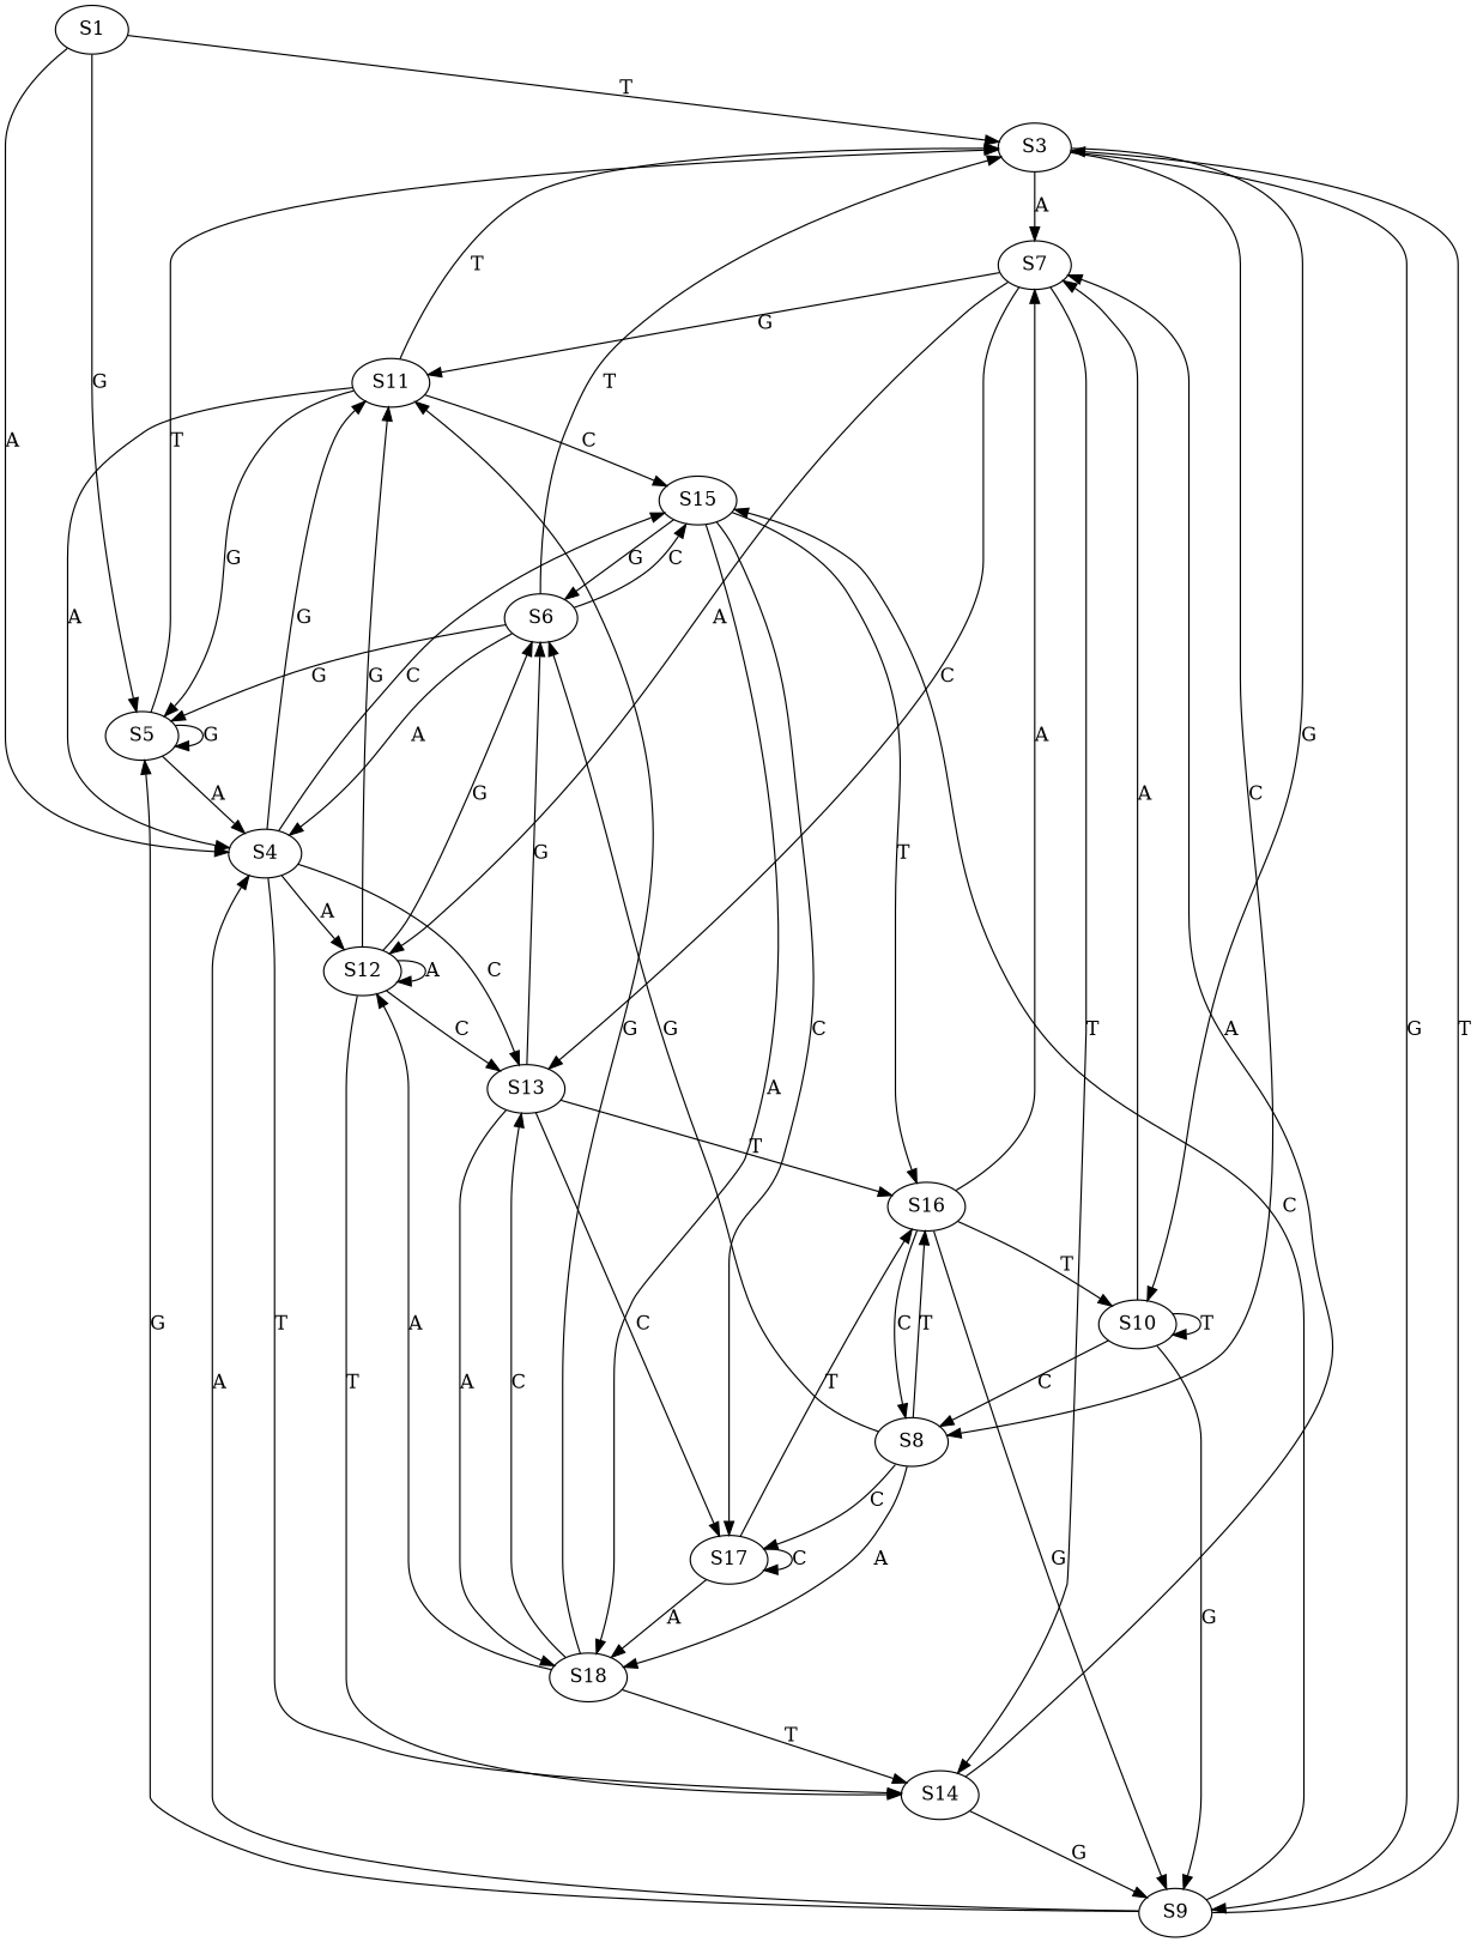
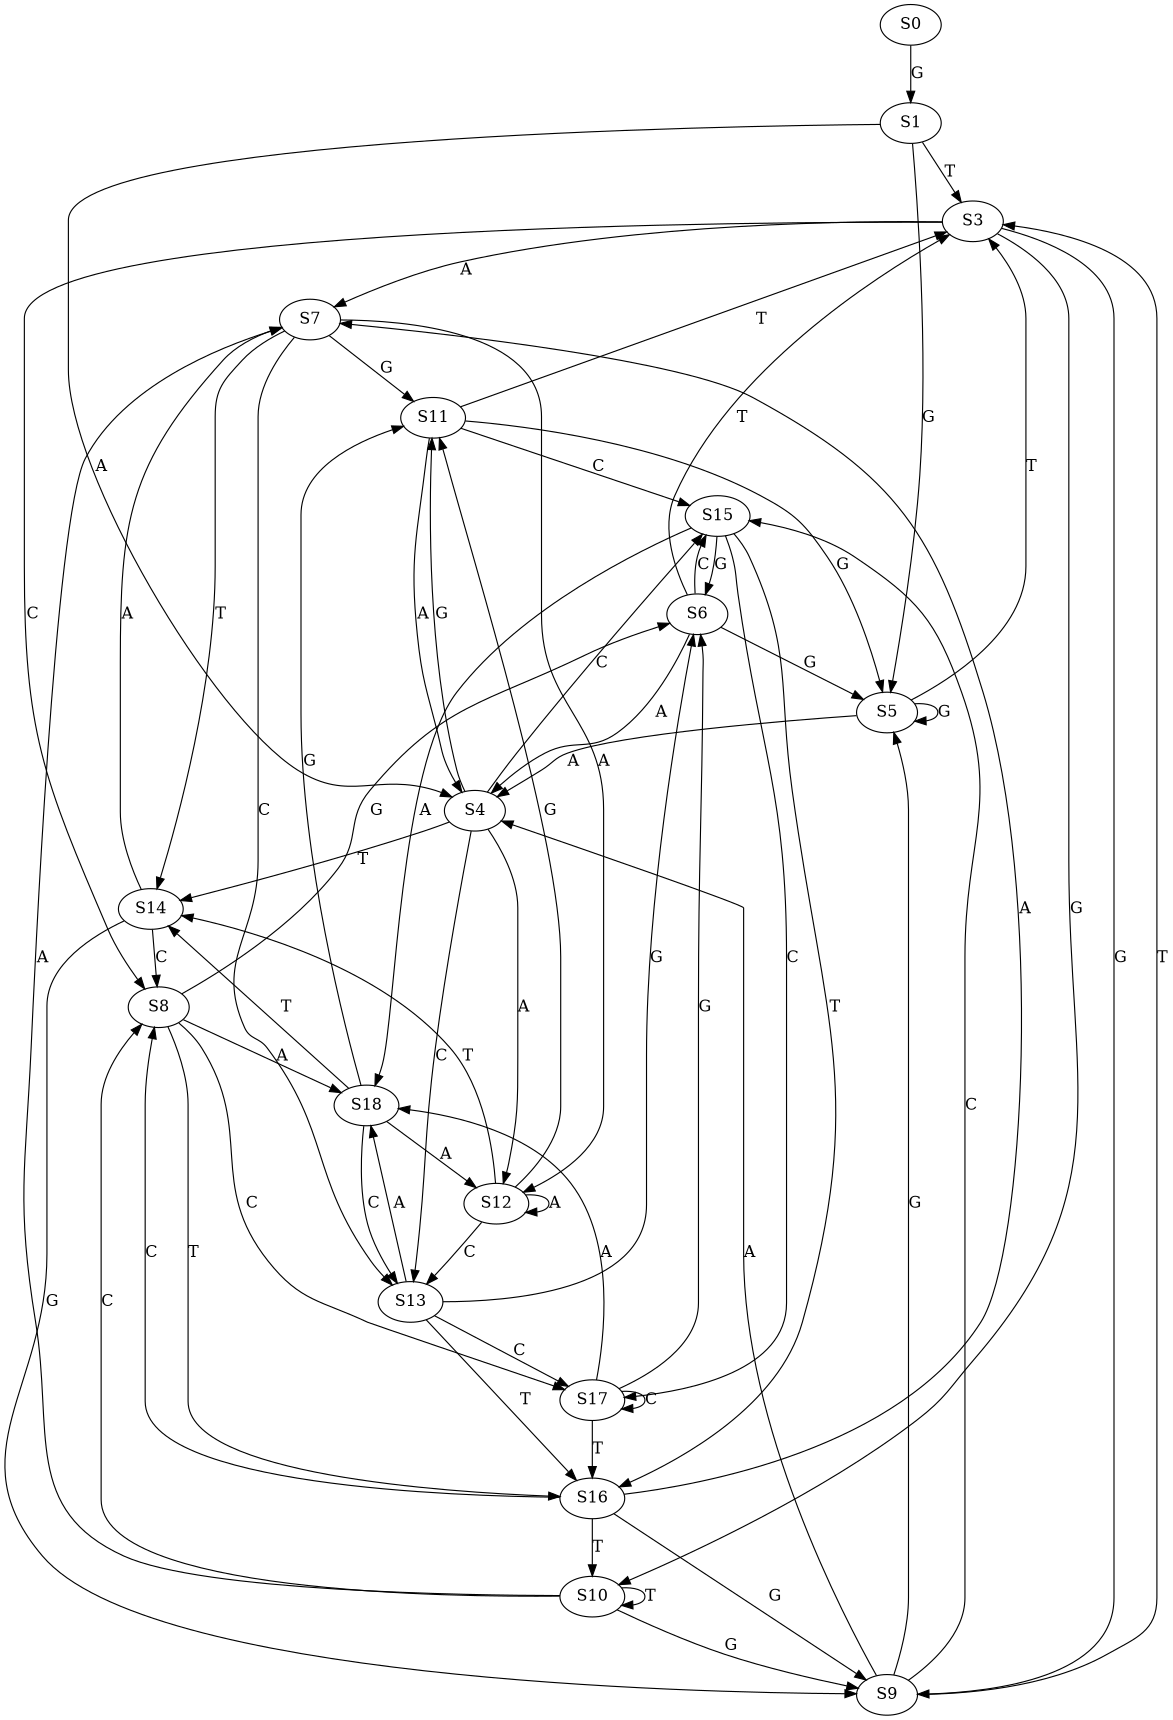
  strict digraph {
+   S0
    S1
    S3
    S4
    S5
    S7
    S8
    S9
    S10
    S11
    S12
    S13
    S14
    S15
    S6
    S16
    S17
    S18
+   S0 -> S1 [label=G]
    S1 -> S3 [label=T]
    S1 -> S4 [label=A]
    S1 -> S5 [label=G]
    S3 -> S7 [label=A]
    S3 -> S8 [label=C]
    S3 -> S9 [label=G]
    S3 -> S10 [label=G]
    S4 -> S11 [label=G]
    S4 -> S12 [label=A]
    S4 -> S13 [label=C]
    S4 -> S14 [label=T]
    S4 -> S15 [label=C]
    S5 -> S3 [label=T]
    S5 -> S4 [label=A]
    S5 -> S5 [label=G]
    S7 -> S11 [label=G]
    S7 -> S12 [label=A]
    S7 -> S13 [label=C]
    S7 -> S14 [label=T]
    S8 -> S6 [label=G]
    S8 -> S16 [label=T]
    S8 -> S17 [label=C]
    S8 -> S18 [label=A]
    S9 -> S3 [label=T]
    S9 -> S4 [label=A]
    S9 -> S5 [label=G]
    S9 -> S15 [label=C]
    S10 -> S7 [label=A]
    S10 -> S8 [label=C]
    S10 -> S9 [label=G]
    S10 -> S10 [label=T]
    S11 -> S3 [label=T]
    S11 -> S4 [label=A]
    S11 -> S5 [label=G]
    S11 -> S15 [label=C]
    S12 -> S11 [label=G]
    S12 -> S12 [label=A]
    S12 -> S13 [label=C]
    S12 -> S14 [label=T]
    S13 -> S6 [label=G]
    S13 -> S16 [label=T]
    S13 -> S17 [label=C]
    S13 -> S18 [label=A]
    S14 -> S7 [label=A]
+   S14 -> S8 [label=C]
    S14 -> S9 [label=G]
    S15 -> S6 [label=G]
    S15 -> S16 [label=T]
    S15 -> S17 [label=C]
    S15 -> S18 [label=A]
    S6 -> S3 [label=T]
    S6 -> S4 [label=A]
    S6 -> S5 [label=G]
    S6 -> S15 [label=C]
    S16 -> S7 [label=A]
    S16 -> S8 [label=C]
    S16 -> S9 [label=G]
    S16 -> S10 [label=T]
-   S12 -> S6 [label=G]
+   S17 -> S6 [label=G]
    S17 -> S16 [label=T]
    S17 -> S17 [label=C]
    S17 -> S18 [label=A]
    S18 -> S11 [label=G]
    S18 -> S12 [label=A]
    S18 -> S13 [label=C]
    S18 -> S14 [label=T]
  }
